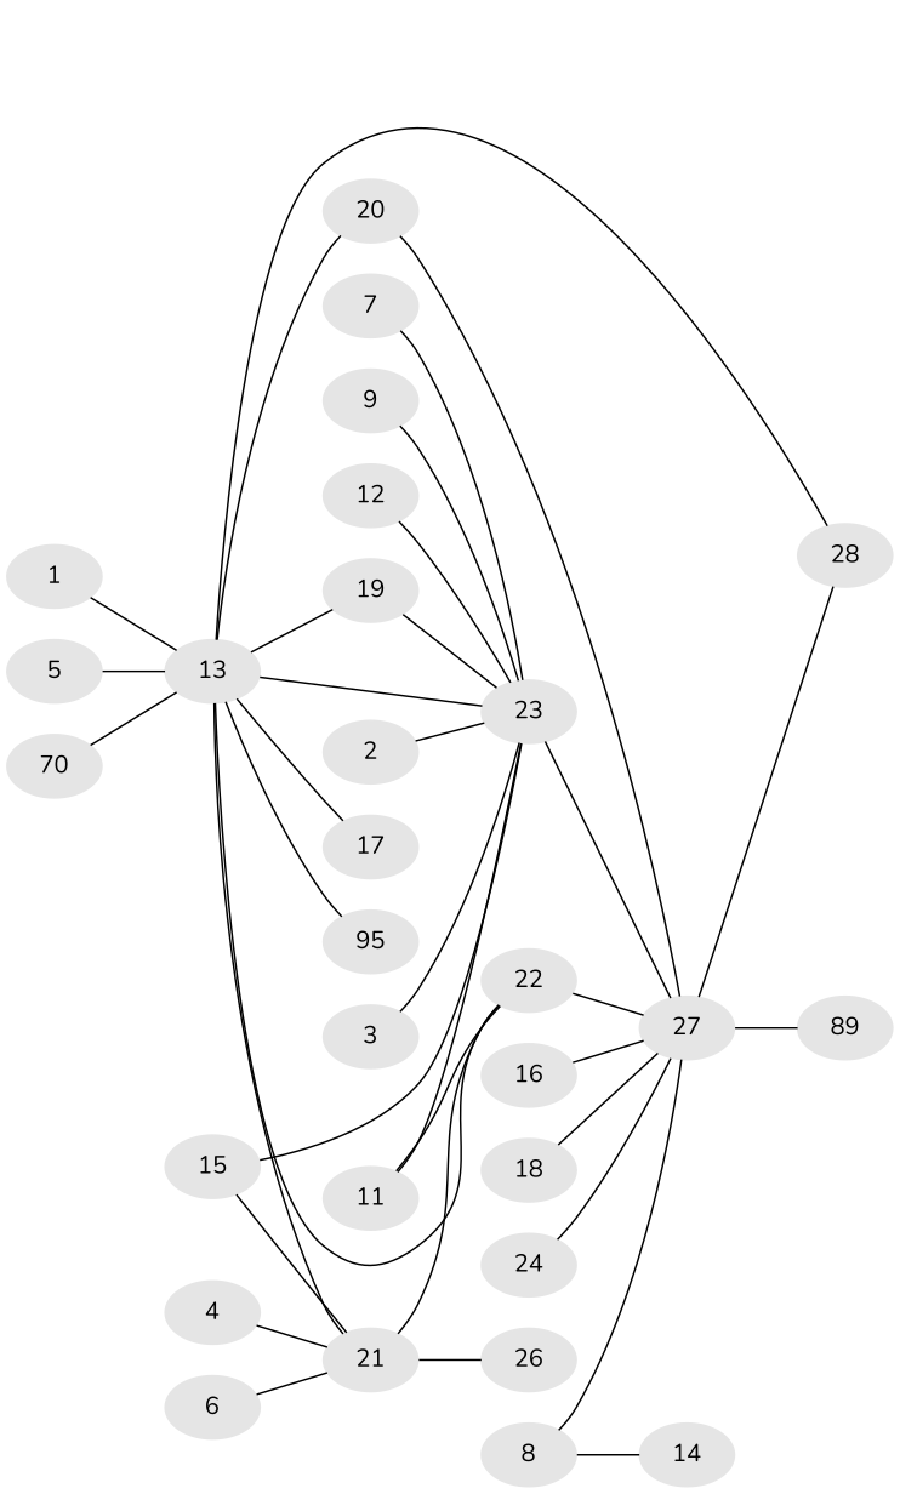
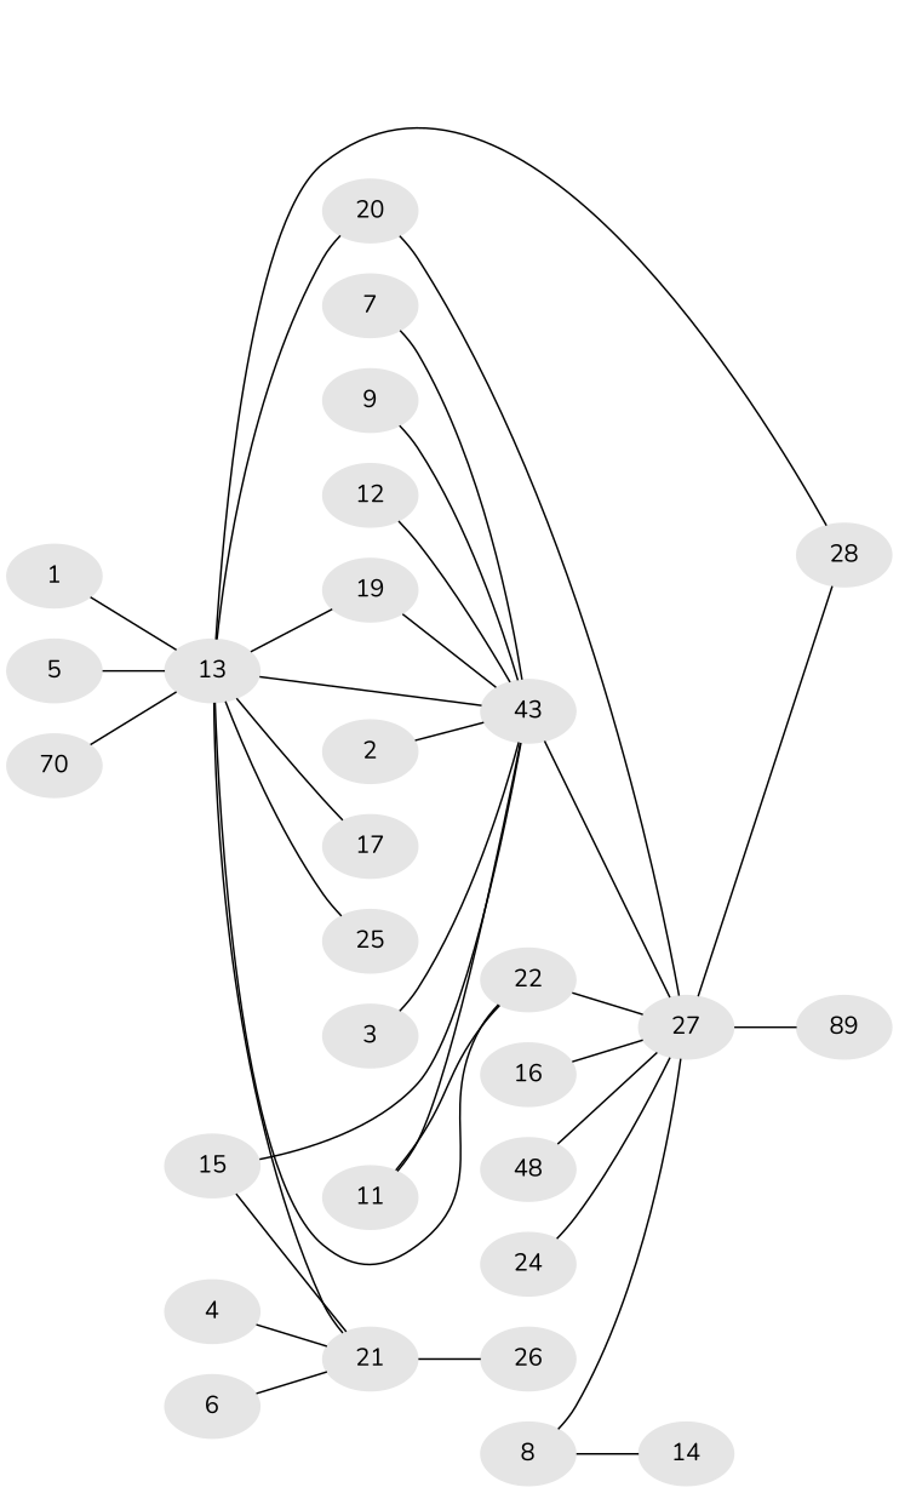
  graph {
    fontname=Nunito
    rankdir=LR
    node [color=gray90 fontname=Nunito style=filled]
    edge [fontname=Nunito weight=1.0]
    1
    13
-   23
+   23 [label=43]
    21
    22
    17
    19
    20
-   25 [label=95]
+   25
    28
    2
    27
    3
    4
    26
    5
    6
    7
    8
    14
    n21 [label=89]
    9
    n23 [label=70]
    11
    12
    15
    16
-   18
+   18 [label=48]
    24
    1 -- 13
    13 -- 23
    13 -- 21
    13 -- 22
    13 -- 17
    13 -- 19
    13 -- 20 [weight=2.0]
    13 -- 25
    13 -- 28
    23 -- 27
-   21 -- 22
    21 -- 26 [weight=2.0]
    22 -- 27
    19 -- 23
    20 -- 27
    2 -- 23
    27 -- 28
    27 -- n21
    3 -- 23
    4 -- 21
    5 -- 13
    6 -- 21
    7 -- 23
    8 -- 27
    8 -- 14
    9 -- 23
    n23 -- 13
    11 -- 23
    11 -- 22
    12 -- 23
    15 -- 23
    15 -- 21
    16 -- 27
    18 -- 27
    24 -- 27
  }
